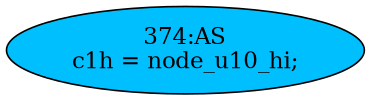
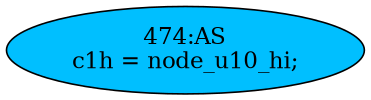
  strict digraph {
-   n1 [ast="<pyverilog.vparser.ast.Assign object at 0x7f90abd2bfd0>" def_var="['c1h']" fillcolor=deepskyblue label="374:AS\nc1h = node_u10_hi;" statements="[]" style=filled typ=Assign use_var="['node_u10_hi']"]
+   n1 [ast="<pyverilog.vparser.ast.Assign object at 0x7f90abd2bfd0>" def_var="['c1h']" fillcolor=deepskyblue label="474:AS\nc1h = node_u10_hi;" statements="[]" style=filled typ=Assign use_var="['node_u10_hi']"]
  }
